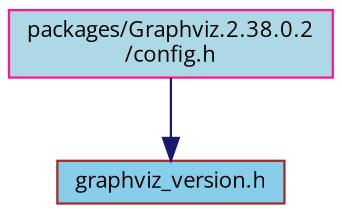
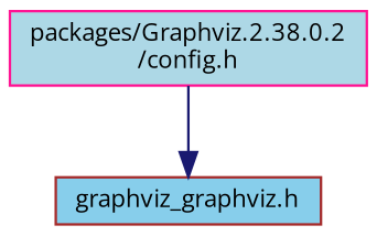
  digraph {
    fontname="Open Sans"
    node [fontname="Open Sans" fontsize=10 shape=record style=filled]
    n1 [color=deeppink fillcolor=lightblue fontcolor=black height=0.2 label="packages/Graphviz.2.38.0.2\l/config.h" width=0.4]
-   n2 [color=brown fillcolor=skyblue height=0.2 label="graphviz_version.h" width=0.4]
+   n2 [color=brown fillcolor=skyblue height=0.2 label="graphviz_graphviz.h" width=0.4]
    n1 -> n2 [color=midnightblue fontname="Open Sans" fontsize=10 labelfontname=Helvetica labelfontsize=10 style=solid]
  }
